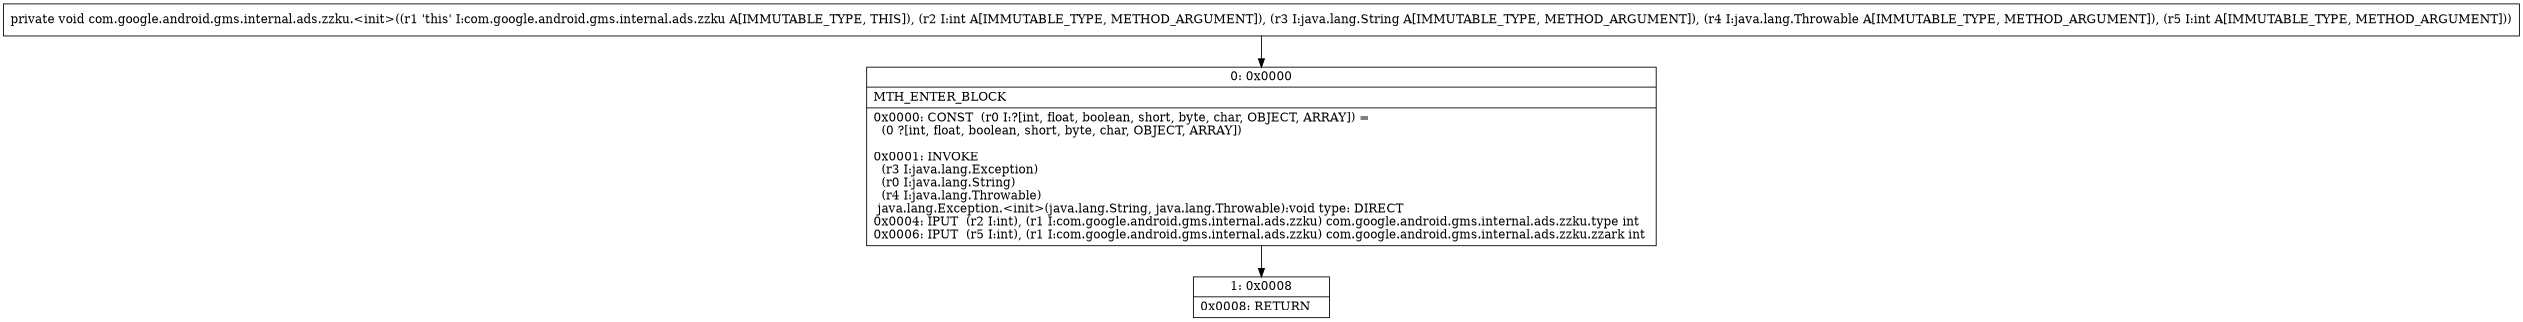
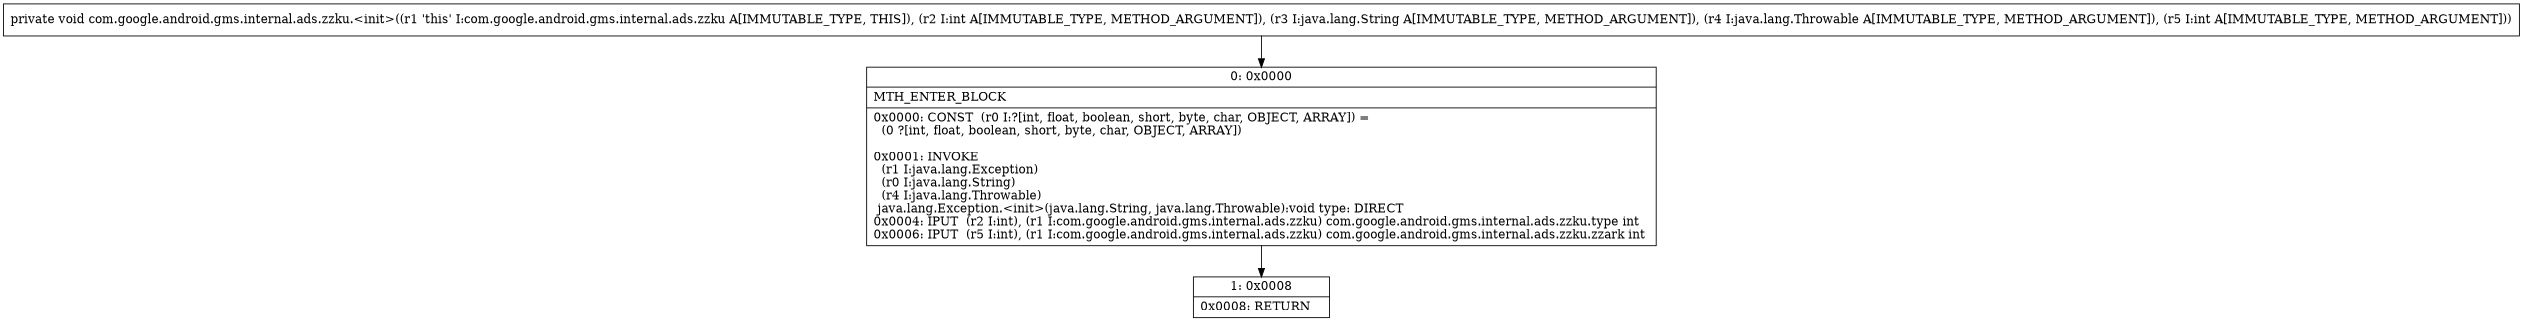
  digraph {
    node [shape=record]
-   n1 [label="{0\:\ 0x0000|MTH_ENTER_BLOCK\l|0x0000: CONST  (r0 I:?[int, float, boolean, short, byte, char, OBJECT, ARRAY]) = \l  (0 ?[int, float, boolean, short, byte, char, OBJECT, ARRAY])\l \l0x0001: INVOKE  \l  (r3 I:java.lang.Exception)\l  (r0 I:java.lang.String)\l  (r4 I:java.lang.Throwable)\l java.lang.Exception.\<init\>(java.lang.String, java.lang.Throwable):void type: DIRECT \l0x0004: IPUT  (r2 I:int), (r1 I:com.google.android.gms.internal.ads.zzku) com.google.android.gms.internal.ads.zzku.type int \l0x0006: IPUT  (r5 I:int), (r1 I:com.google.android.gms.internal.ads.zzku) com.google.android.gms.internal.ads.zzku.zzark int \l}"]
+   n1 [label="{0\:\ 0x0000|MTH_ENTER_BLOCK\l|0x0000: CONST  (r0 I:?[int, float, boolean, short, byte, char, OBJECT, ARRAY]) = \l  (0 ?[int, float, boolean, short, byte, char, OBJECT, ARRAY])\l \l0x0001: INVOKE  \l  (r1 I:java.lang.Exception)\l  (r0 I:java.lang.String)\l  (r4 I:java.lang.Throwable)\l java.lang.Exception.\<init\>(java.lang.String, java.lang.Throwable):void type: DIRECT \l0x0004: IPUT  (r2 I:int), (r1 I:com.google.android.gms.internal.ads.zzku) com.google.android.gms.internal.ads.zzku.type int \l0x0006: IPUT  (r5 I:int), (r1 I:com.google.android.gms.internal.ads.zzku) com.google.android.gms.internal.ads.zzku.zzark int \l}"]
    n2 [label="{1\:\ 0x0008|0x0008: RETURN   \l}"]
    n3 [label="{private void com.google.android.gms.internal.ads.zzku.\<init\>((r1 'this' I:com.google.android.gms.internal.ads.zzku A[IMMUTABLE_TYPE, THIS]), (r2 I:int A[IMMUTABLE_TYPE, METHOD_ARGUMENT]), (r3 I:java.lang.String A[IMMUTABLE_TYPE, METHOD_ARGUMENT]), (r4 I:java.lang.Throwable A[IMMUTABLE_TYPE, METHOD_ARGUMENT]), (r5 I:int A[IMMUTABLE_TYPE, METHOD_ARGUMENT])) }"]
    n1 -> n2
    n3 -> n1
  }
